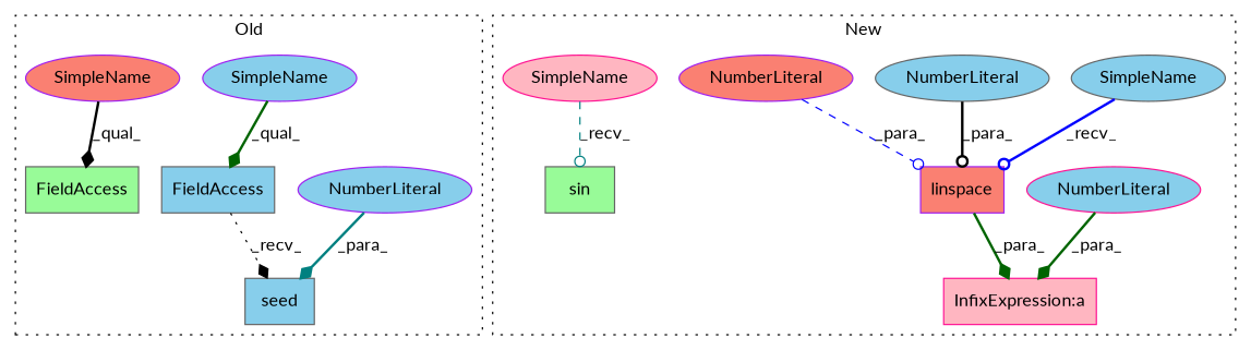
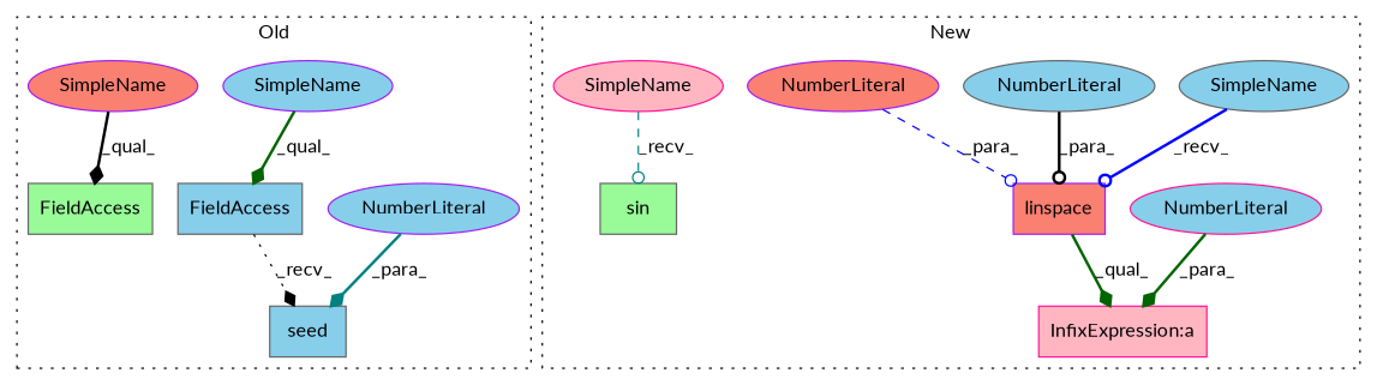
  digraph {
    fontname=Lato
    node [a=34 color=gray40 fillcolor=skyblue fontname=Lato l=5 s=131 shape=ellipse style=filled]
    edge [arrowhead=diamond color=black fontname=Lato style=bold]
    n1 [a=32 l="5,1" label=seed s="144,157" shape=box]
    n2 [color=purple l=8 label=NumberLiteral s=149]
    n3 [a=22 l=12 label=FieldAccess shape=box]
    n4 [a=22 fillcolor=palegreen l=12 label=FieldAccess s=197 shape=box]
    n5 [a=42 color=purple label=SimpleName]
    n6 [a=42 color=purple fillcolor=salmon label=SimpleName s=197]
    n7 [a=32 color=purple fillcolor=salmon l="9,1" label=linspace s="682,700" shape=box]
    n8 [a=27 color=deeppink fillcolor=lightpink l=3 label="InfixExpression:a" s=885 shape=box]
    n9 [l=1 label=NumberLiteral s=691]
    n10 [color=deeppink l=3 label=NumberLiteral s=888]
    n11 [color=purple fillcolor=salmon l=3 label=NumberLiteral s=697]
    n12 [a=32 fillcolor=palegreen l="4,1" label=sin s="880,891" shape=box]
    n13 [a=42 color=deeppink fillcolor=lightpink label=SimpleName s=874]
    n14 [a=42 label=SimpleName s=676]
    subgraph cluster_1 {
      label=Old
      style=dotted
      n1
      n2
      n3
      n4
      n5
      n6
    }
    subgraph cluster_2 {
      label=New
      style=dotted
      n7
      n8
      n9
      n10
      n11
      n12
      n13
      n14
    }
    n2 -> n1 [color=teal label=_para_]
    n3 -> n1 [label=_recv_ style=dotted]
    n5 -> n3 [color=darkgreen label=_qual_]
    n6 -> n4 [label=_qual_]
-   n7 -> n8 [color=darkgreen label=_para_]
+   n7 -> n8 [color=darkgreen label=_qual_]
    n9 -> n7 [arrowhead=odot label=_para_]
    n10 -> n8 [color=darkgreen label=_para_]
    n11 -> n7 [arrowhead=odot color=blue label=_para_ style=dashed]
    n13 -> n12 [arrowhead=odot color=teal label=_recv_ style=dashed]
    n14 -> n7 [arrowhead=odot color=blue label=_recv_]
  }
